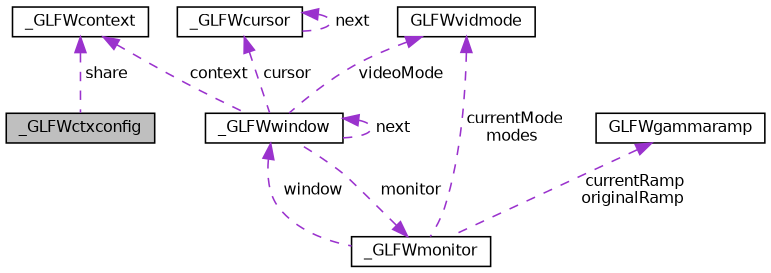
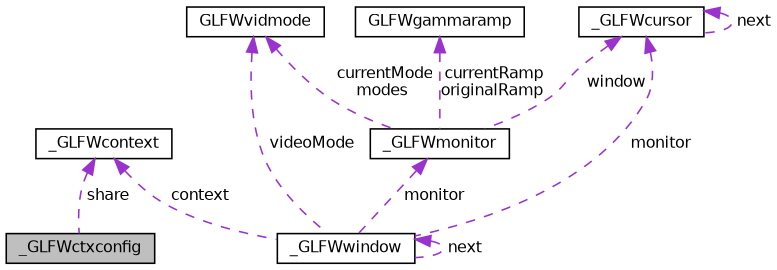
  digraph {
    node [color=black fillcolor=white fontname=Helvetica fontsize=10 shape=record style=filled]
    edge [color=darkorchid3 dir=back fontname=Helvetica fontsize=10 labelfontname=Helvetica labelfontsize=10 style=dashed]
    n1 [fillcolor=grey75 fontcolor=black height=0.2 label=_GLFWctxconfig width=0.4]
    n2 [height=0.2 label=_GLFWwindow width=0.4]
    n3 [height=0.2 label=_GLFWmonitor width=0.4]
    n4 [height=0.2 label=_GLFWcontext width=0.4]
    n5 [height=0.2 label=GLFWvidmode width=0.4]
    n6 [height=0.2 label=GLFWgammaramp width=0.4]
    n7 [height=0.2 label=_GLFWcursor width=0.4]
    n2 -> n2 [label=" next"]
-   n2 -> n3 [label=" window"]
+   n7 -> n3 [label=" window"]
    n3 -> n2 [label=" monitor"]
    n4 -> n1 [label=" share"]
    n4 -> n2 [label=" context"]
    n5 -> n2 [label=" videoMode"]
    n5 -> n3 [label=" currentMode\nmodes"]
    n6 -> n3 [label=" currentRamp\noriginalRamp"]
-   n7 -> n2 [label=" cursor"]
+   n7 -> n2 [label=" monitor"]
    n7 -> n7 [label=" next"]
  }
